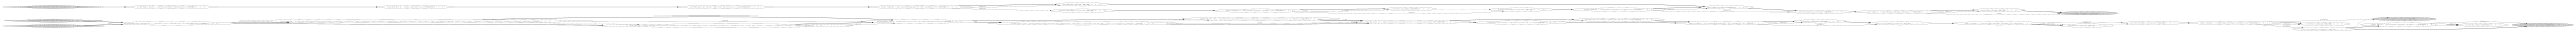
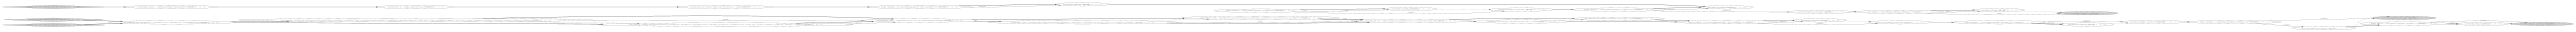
  digraph {
    fontname="IBM Plex Mono"
    rankdir=LR
    node [fillcolor=white fontname="IBM Plex Mono" shape=ellipse style=filled]
    edge [fontname="IBM Plex Mono" style=bold]
    n1 [label="String mapping = Strings.toString(XContentFactory.jsonBuilder().startObject().startObject(\"type\").startArray(\"dynamic_templates\").startObject().startObject(\"georule\").field(\"match\",\"foo*\").startObject(\"mapping\").field(\"type\",\"object\").endObject().endObject().endObject().endArray().endObject().endObject())@@@4@@@['1', '0', '0']"]
    n2 [label="DocumentMapper mapper = mapperParser.parse(\"type\",new CompressedXContent(mapping))@@@5@@@['1', '0', '1']"]
    n3 [label="String mapping = Strings.toString(XContentFactory.jsonBuilder().startObject().startObject(\"type\").startObject(\"properties\").startObject(\"foo\").field(\"type\",\"object\").endObject().endObject().endObject().endObject())@@@4@@@['0', '0', '1']"]
    n4 [label="BytesReference bytes = BytesReference.bytes(XContentFactory.jsonBuilder().startObject().field(\"foo.bar.baz\",0).endObject())@@@6@@@['0', '0', '1']"]
    n5 [label="BytesReference bytes = BytesReference.bytes(XContentFactory.jsonBuilder().startObject().startObject(\"foo.bar.baz\").field(\"a\",0).endObject().endObject())@@@6@@@['1', '0', '0']"]
    n6 [label="Mapper bazMapper = ((ObjectMapper)barMapper).getMapper(\"baz\")@@@28@@@['0', '1', '0']"]
    n7 [label="assertThat(bazMapper,instanceOf())@@@30@@@['0', '1', '0']"]
    n8 [label="assertNotNull(bazMapper)@@@29@@@['0', '1', '0']"]
    n9 [label="Mapper aMapper = ((ObjectMapper)bazMapper).getMapper(\"a\")@@@31@@@['0', '1', '0']"]
    n10 [label="assertNotNull(fooMapper)@@@23@@@['0', '1', '0']"]
-   n11 [label="assertThat(fooMapper,instanceOf())@@@24@@@['0', '1', '0']"]
    n12 [label="Mapper barMapper = ((ObjectMapper)fooMapper).getMapper(\"bar\")@@@25@@@['0', '1', '0']"]
    n13 [label="assertNotNull(aMapper)@@@32@@@['0', '1', '0']"]
    n14 [fillcolor=lightgray label="assertThat(aMapper,instanceOf())@@@33@@@['0', '1', '0']"]
    n15 [label="Mapper fooMapper = doc.dynamicMappingsUpdate().root().getMapper(\"foo\")@@@9@@@['1', '0', '1']"]
    n16 [label="assertNotNull(fooMapper)@@@10@@@['1', '0', '1']"]
    n17 [label="assertThat(fooMapper,instanceOf())@@@11@@@['1', '0', '1']"]
    n18 [label="Mapper barMapper = ((ObjectMapper)fooMapper).getMapper(\"bar\")@@@12@@@['1', '0', '1']"]
    n19 [fillcolor=lightgray label="assertThat(bazMapper,instanceOf())@@@17@@@['0', '0', '1']"]
    n20 [label="assertThat(barMapper,instanceOf())@@@14@@@['1', '0', '1']"]
    n21 [label="Mapper bazMapper = ((ObjectMapper)barMapper).getMapper(\"baz\")@@@15@@@['1', '0', '1']"]
-   n22 [label="assertNotNull(bazMapper)@@@16@@@['1', '0', '1']"]
    n23 [label="assertThat(bazMapper,instanceOf())@@@17@@@['1', '0', '0']"]
    n24 [label="assertEquals(2,doc.rootDoc().getFields(\"foo.bar.baz\").length)@@@8@@@['0', '0', '1']"]
    n25 [label="ParsedDocument doc = mapper.parse(source(null))@@@20@@@['0', '1', '0']"]
    n26 [label="assertEquals(2,doc.rootDoc().getFields(\"foo.bar.baz.a\").length)@@@21@@@['0', '1', '0']"]
    n27 [label="Mapper fooMapper = doc.dynamicMappingsUpdate().root().getMapper(\"foo\")@@@22@@@['0', '1', '0']"]
    n28 [label="Mapper aMapper = ((ObjectMapper)bazMapper).getMapper(\"a\")@@@18@@@['1', '0', '0']"]
    n29 [label="ParsedDocument doc = mapper.parse(new SourceToParse(\"test\",\"1\",bytes,XContentType.JSON))@@@7@@@['1', '0', '1']"]
    n30 [label="assertEquals(2,doc.rootDoc().getFields(\"foo.bar.baz.a\").length)@@@8@@@['1', '0', '0']"]
    n31 [label="DocumentMapper mapper = createDocumentMapper(topMapping(null))@@@3@@@['0', '1', '0']"]
    n32 [fillcolor=lightgray label="assertThat(aMapper,instanceOf())@@@20@@@['1', '0', '0']"]
    n33 [label="assertNotNull(aMapper)@@@19@@@['1', '0', '0']"]
    n34 [label="assertNotNull(barMapper)@@@26@@@['0', '1', '0']"]
    n35 [label="assertThat(barMapper,instanceOf())@@@27@@@['0', '1', '0']"]
    n36 [label="assertNotNull(barMapper)@@@13@@@['1', '0', '1']"]
    n37 [label="DocumentMapperParser mapperParser = createIndex(\"test\").mapperService().documentMapperParser()@@@3@@@['1', '0', '1']"]
    n38 [fillcolor=lightgray label="testDynamicDottedFieldNameLongWithExistingParent['0', '0', '1']" shape=diamond]
    n39 [fillcolor=lightgray label="testDynamicDottedFieldNameObjectWithParentTemplate['0', '1', '0']" shape=diamond]
    n40 [fillcolor=lightgray label="testDynamicDottedFieldNameObjectWithParentTemplate['1', '0', '0']" shape=diamond]
    n1 -> n2
    n1 -> n2 [label=mapping style=solid]
    n1 -> n3 [label=0 style=dashed]
    n2 -> n4
    n2 -> n5
    n3 -> n2
    n3 -> n2 [label=mapping style=solid]
    n4 -> n29 [label=bytes style=solid]
    n4 -> n29
    n5 -> n4 [label=0 style=dashed]
    n5 -> n29 [label=bytes style=solid]
    n5 -> n29
    n6 -> n7 [label=bazMapper style=solid]
    n6 -> n8
    n6 -> n8 [label=bazMapper style=solid]
    n7 -> n9
-   n8 -> n7
    n9 -> n13
    n9 -> n13 [label=aMapper style=solid]
    n9 -> n14 [label=aMapper style=solid]
    n10 -> n8
-   n11 -> n12
    n12 -> n34
    n12 -> n34 [label=barMapper style=solid]
    n12 -> n35 [label=barMapper style=solid]
-   n13 -> n14
+   n13 -> n14 [style=dashed]
    n15 -> n16
    n15 -> n16 [label=fooMapper style=solid]
    n15 -> n17 [label=fooMapper style=solid]
-   n16 -> n17
+   n16 -> n17 [style=dashed]
    n17 -> n18
    n18 -> n20 [label=barMapper style=solid]
    n18 -> n36 [label=barMapper style=solid]
    n18 -> n36
    n20 -> n21
    n21 -> n19 [label=bazMapper style=solid]
-   n21 -> n22
-   n21 -> n22 [label=bazMapper style=solid]
    n21 -> n23 [label=bazMapper style=solid]
    n23 -> n19 [label=2 style=dashed]
    n23 -> n28
    n24 -> n15
    n25 -> n26
    n26 -> n27
    n27 -> n10
    n27 -> n10 [label=fooMapper style=solid]
-   n27 -> n11 [label=fooMapper style=solid]
    n28 -> n32 [label=aMapper style=solid]
    n28 -> n33 [label=aMapper style=solid]
    n28 -> n33
    n29 -> n24
    n29 -> n30
    n30 -> n15
    n30 -> n24 [label=0 style=dashed]
    n31 -> n25
-   n23 -> n32
+   n33 -> n32
    n34 -> n35 [style=dashed]
    n35 -> n6
    n36 -> n20 [style=dashed]
    n37 -> n1
    n37 -> n3
    n38 -> n37
    n39 -> n31
    n40 -> n37
  }
